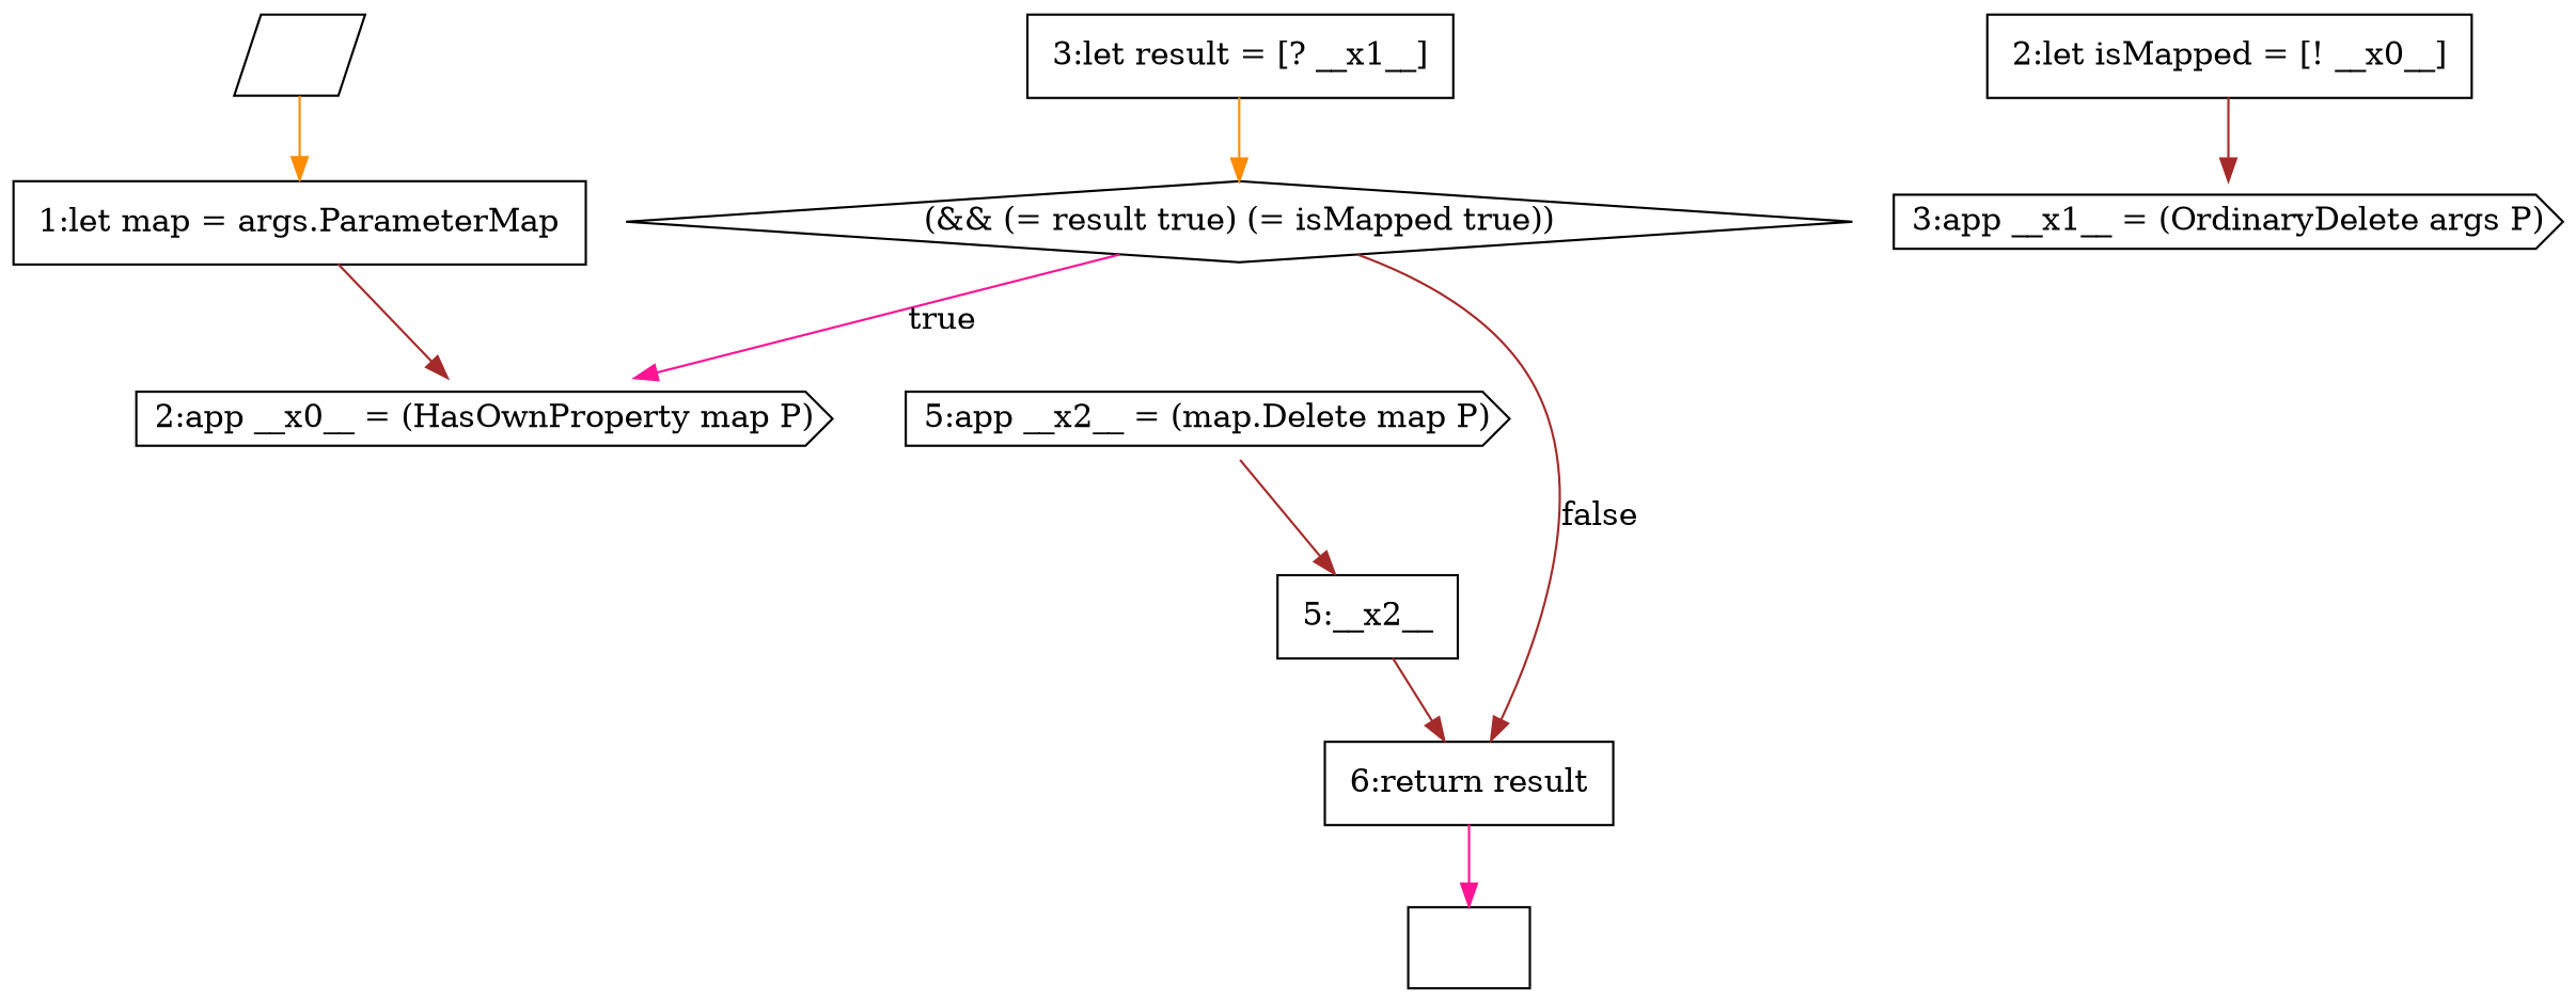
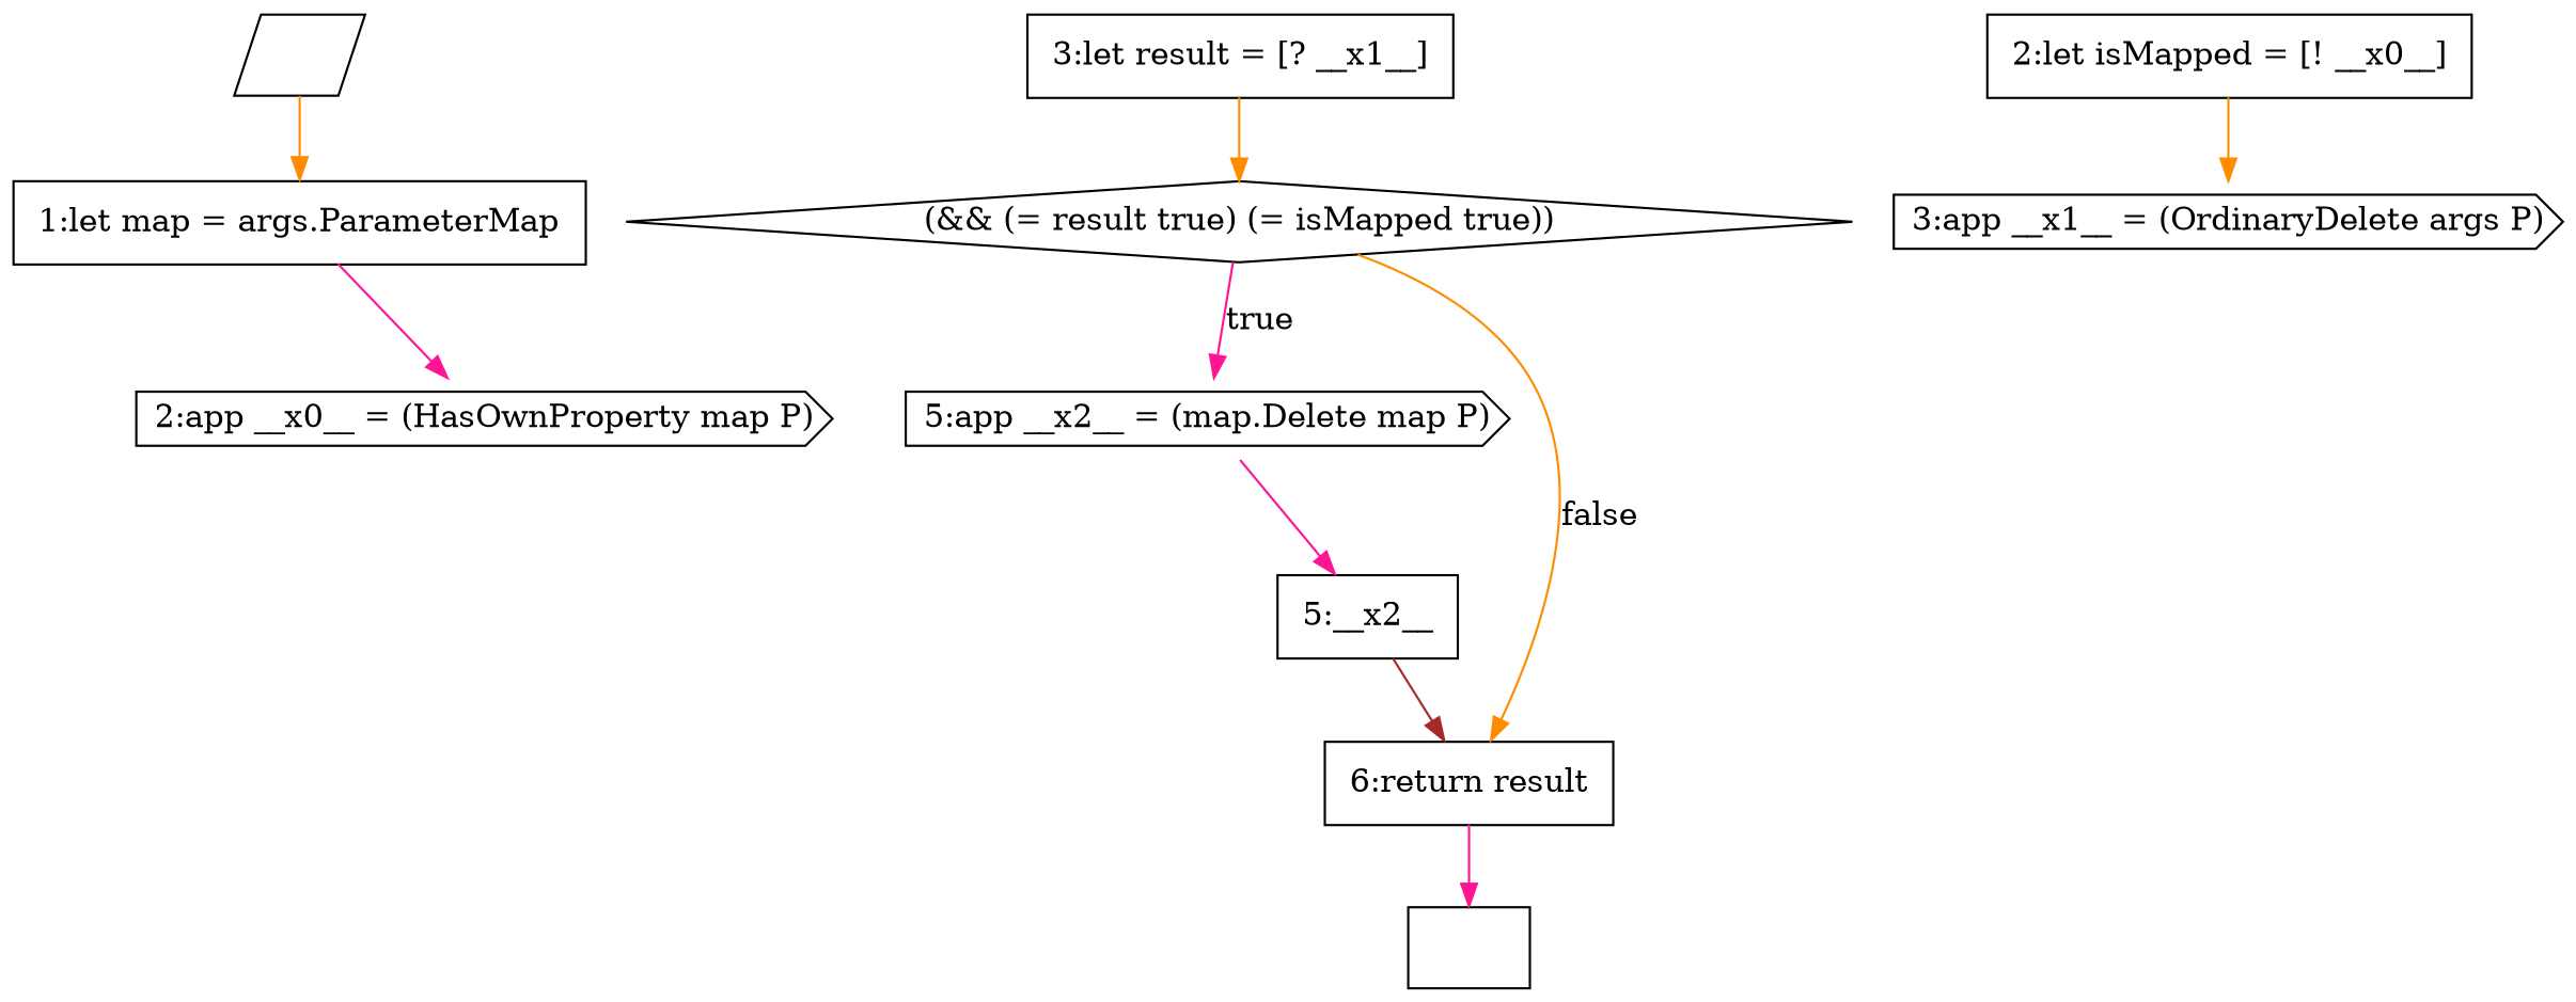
  digraph {
    node [color=black fillcolor=white shape=none style=filled]
    edge [color=brown]
    n1 [label=" " shape=parallelogram]
    n2 [label=<<font color="black">     <table border="0" cellborder="1" cellspacing="0" cellpadding="10">       <tr><td align="left">1:let map = args.ParameterMap</td></tr>     </table>   </font>> margin=0]
    n3 [label=<<font color="black">2:app __x0__ = (HasOwnProperty map P)</font>> shape=cds]
    n4 [label=<<font color="black">5:app __x2__ = (map.Delete map P)</font>> shape=cds]
    n5 [label=<<font color="black">     <table border="0" cellborder="1" cellspacing="0" cellpadding="10">       <tr><td align="left">5:__x2__</td></tr>     </table>   </font>> margin=0]
    n6 [label=<<font color="black">     <table border="0" cellborder="1" cellspacing="0" cellpadding="10">       <tr><td align="left">6:return result</td></tr>     </table>   </font>> margin=0]
    n7 [label=" " shape=box]
    n8 [label=<<font color="black">(&amp;&amp; (= result true) (= isMapped true))</font>> shape=diamond]
    n9 [label=<<font color="black">     <table border="0" cellborder="1" cellspacing="0" cellpadding="10">       <tr><td align="left">3:let result = [? __x1__]</td></tr>     </table>   </font>> margin=0]
    n10 [label=<<font color="black">     <table border="0" cellborder="1" cellspacing="0" cellpadding="10">       <tr><td align="left">2:let isMapped = [! __x0__]</td></tr>     </table>   </font>> margin=0]
    n11 [label=<<font color="black">3:app __x1__ = (OrdinaryDelete args P)</font>> shape=cds]
    n1 -> n2 [color=darkorange]
-   n2 -> n3
-   n4 -> n5
+   n2 -> n3 [color=deeppink]
+   n4 -> n5 [color=deeppink]
    n5 -> n6
    n6 -> n7 [color=deeppink]
-   n8 -> n3 [color=deeppink label=<<font color="black">true</font>>]
-   n8 -> n6 [label=<<font color="black">false</font>>]
+   n8 -> n4 [color=deeppink label=<<font color="black">true</font>>]
+   n8 -> n6 [color=darkorange label=<<font color="black">false</font>>]
    n9 -> n8 [color=darkorange]
-   n10 -> n11
+   n10 -> n11 [color=darkorange]
  }
